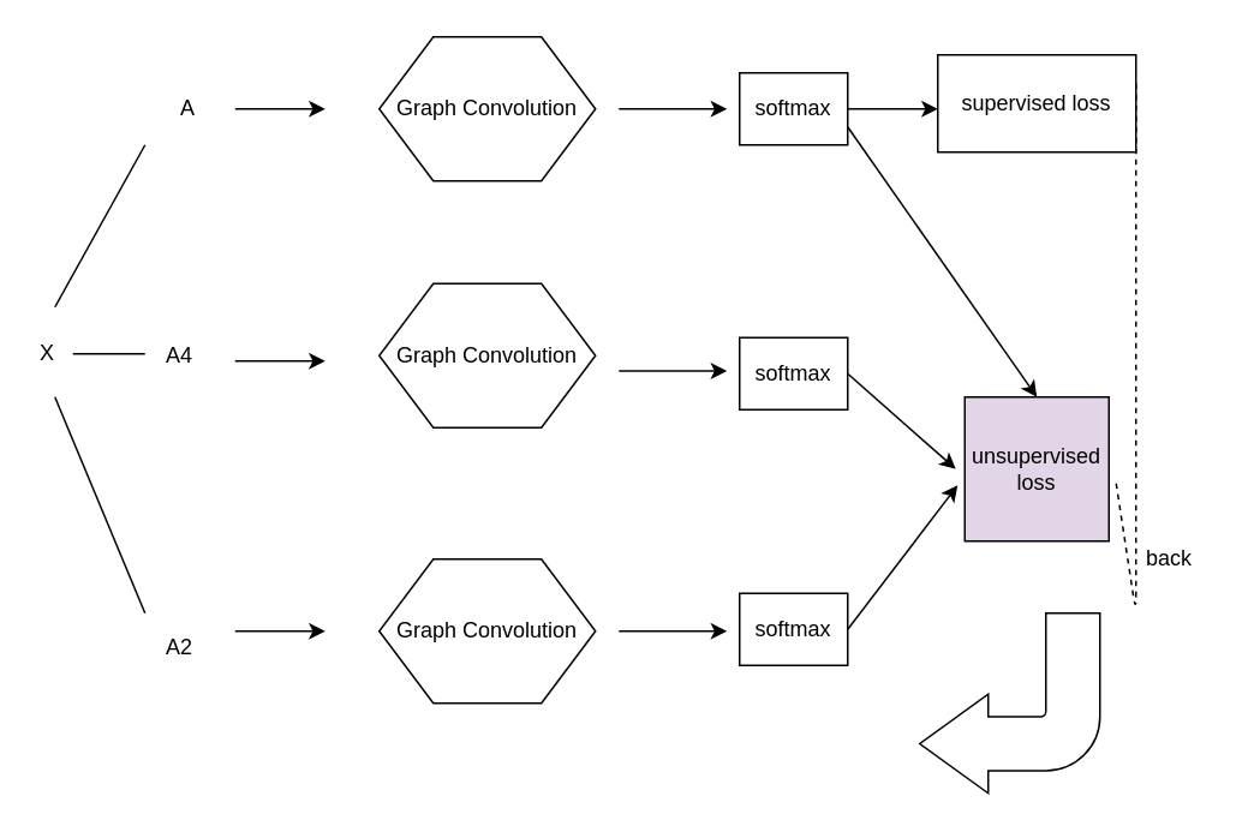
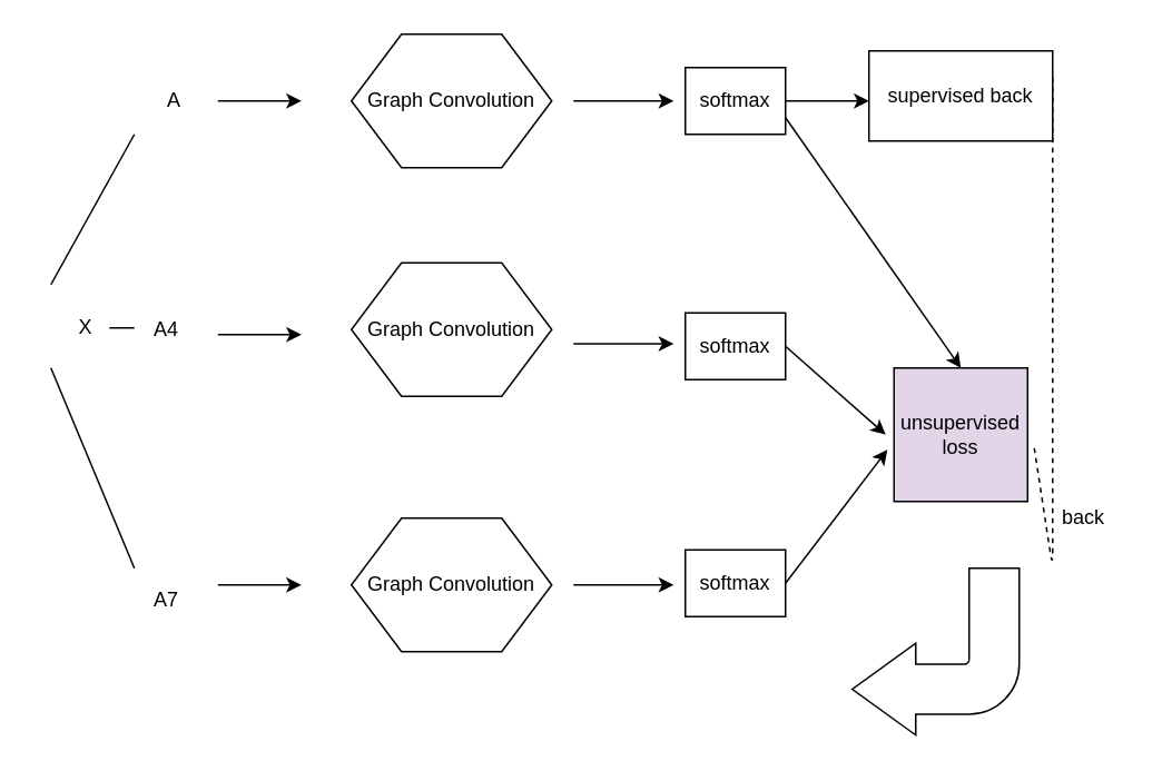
  <mxCell id="0" value="" />
  <mxCell id="1" parent="0" />
  <mxCell id="2" value="&lt;div title=&quot;Page 6&quot;&gt;&lt;p&gt;&lt;br&gt;&lt;/p&gt;&lt;/div&gt;" style="text;html=1;resizable=0;points=[];autosize=1;align=left;verticalAlign=top;spacingTop=-4;" vertex="1" parent="1"><mxGeometry x="77" y="84" width="20" height="40" as="geometry" /></mxCell>
  <mxCell id="3" value="A" style="text;html=1;resizable=0;points=[];autosize=1;align=left;verticalAlign=top;spacingTop=-4;" vertex="1" parent="1"><mxGeometry x="98" y="50" width="20" height="20" as="geometry" /></mxCell>
  <mxCell id="4" value="A4" style="text;html=1;resizable=0;points=[];autosize=1;align=left;verticalAlign=top;spacingTop=-4;" vertex="1" parent="1"><mxGeometry x="90" y="187" width="30" height="20" as="geometry" /></mxCell>
- <mxCell id="5" value="A2" style="text;html=1;resizable=0;points=[];autosize=1;align=left;verticalAlign=top;spacingTop=-4;" vertex="1" parent="1"><mxGeometry x="90" y="349" width="30" height="20" as="geometry" /></mxCell>
- <mxCell id="6" value="X" style="text;html=1;resizable=0;points=[];autosize=1;align=left;verticalAlign=top;spacingTop=-4;" vertex="1" parent="1"><mxGeometry x="20" y="186" width="20" height="20" as="geometry" /></mxCell>
+ <mxCell id="5" value="A7" style="text;html=1;resizable=0;points=[];autosize=1;align=left;verticalAlign=top;spacingTop=-4;" vertex="1" parent="1"><mxGeometry x="90" y="349" width="30" height="20" as="geometry" /></mxCell>
+ <mxCell id="6" value="X" style="text;html=1;resizable=0;points=[];autosize=1;align=left;verticalAlign=top;spacingTop=-4;" vertex="1" parent="1"><mxGeometry x="45" y="186" width="20" height="20" as="geometry" /></mxCell>
  <mxCell id="7" value="" style="endArrow=none;html=1;exitX=1;exitY=0.5;exitDx=0;exitDy=0;exitPerimeter=0;" edge="1" parent="1" source="6"><mxGeometry width="50" height="50" relative="1" as="geometry"><mxPoint x="20" y="440" as="sourcePoint" /><mxPoint x="80" y="196" as="targetPoint" /></mxGeometry></mxCell>
  <mxCell id="8" value="" style="endArrow=none;html=1;" edge="1" parent="1"><mxGeometry width="50" height="50" relative="1" as="geometry"><mxPoint x="30" y="170" as="sourcePoint" /><mxPoint x="80" y="80" as="targetPoint" /></mxGeometry></mxCell>
  <mxCell id="9" value="" style="endArrow=none;html=1;" edge="1" parent="1"><mxGeometry width="50" height="50" relative="1" as="geometry"><mxPoint x="30" y="220" as="sourcePoint" /><mxPoint x="80" y="340" as="targetPoint" /></mxGeometry></mxCell>
  <mxCell id="10" value="" style="endArrow=classic;html=1;" edge="1" parent="1"><mxGeometry width="50" height="50" relative="1" as="geometry"><mxPoint x="130" y="60" as="sourcePoint" /><mxPoint x="180" y="60" as="targetPoint" /></mxGeometry></mxCell>
  <mxCell id="11" value="" style="endArrow=classic;html=1;" edge="1" parent="1"><mxGeometry width="50" height="50" relative="1" as="geometry"><mxPoint x="130" y="200" as="sourcePoint" /><mxPoint x="180" y="200" as="targetPoint" /></mxGeometry></mxCell>
  <mxCell id="12" value="" style="endArrow=classic;html=1;" edge="1" parent="1"><mxGeometry width="50" height="50" relative="1" as="geometry"><mxPoint x="130" y="350" as="sourcePoint" /><mxPoint x="180" y="350" as="targetPoint" /></mxGeometry></mxCell>
  <mxCell id="13" value="Graph Convolution&lt;br&gt;" style="shape=hexagon;perimeter=hexagonPerimeter2;whiteSpace=wrap;html=1;" vertex="1" parent="1"><mxGeometry x="210" y="20" width="120" height="80" as="geometry" /></mxCell>
  <mxCell id="14" value="Graph Convolution" style="shape=hexagon;perimeter=hexagonPerimeter2;whiteSpace=wrap;html=1;" vertex="1" parent="1"><mxGeometry x="210" y="157" width="120" height="80" as="geometry" /></mxCell>
  <mxCell id="15" value="&lt;span&gt;Graph Convolution&lt;/span&gt;" style="shape=hexagon;perimeter=hexagonPerimeter2;whiteSpace=wrap;html=1;" vertex="1" parent="1"><mxGeometry x="210" y="310" width="120" height="80" as="geometry" /></mxCell>
  <mxCell id="16" value="" style="endArrow=classic;html=1;" edge="1" parent="1"><mxGeometry width="50" height="50" relative="1" as="geometry"><mxPoint x="343" y="60" as="sourcePoint" /><mxPoint x="403" y="60" as="targetPoint" /></mxGeometry></mxCell>
  <mxCell id="17" value="softmax" style="rounded=0;whiteSpace=wrap;html=1;" vertex="1" parent="1"><mxGeometry x="410" y="40" width="60" height="40" as="geometry" /></mxCell>
  <mxCell id="18" value="" style="endArrow=classic;html=1;" edge="1" parent="1"><mxGeometry width="50" height="50" relative="1" as="geometry"><mxPoint x="343" y="205.5" as="sourcePoint" /><mxPoint x="403" y="205.5" as="targetPoint" /></mxGeometry></mxCell>
  <mxCell id="19" value="" style="endArrow=classic;html=1;" edge="1" parent="1"><mxGeometry width="50" height="50" relative="1" as="geometry"><mxPoint x="343" y="350" as="sourcePoint" /><mxPoint x="403" y="350" as="targetPoint" /></mxGeometry></mxCell>
  <mxCell id="20" value="softmax" style="rounded=0;whiteSpace=wrap;html=1;" vertex="1" parent="1"><mxGeometry x="410" y="187" width="60" height="40" as="geometry" /></mxCell>
  <mxCell id="21" value="softmax" style="rounded=0;whiteSpace=wrap;html=1;" vertex="1" parent="1"><mxGeometry x="410" y="329" width="60" height="40" as="geometry" /></mxCell>
  <mxCell id="22" value="" style="endArrow=classic;html=1;exitX=1;exitY=0.5;exitDx=0;exitDy=0;" edge="1" parent="1" source="17"><mxGeometry width="50" height="50" relative="1" as="geometry"><mxPoint x="490" y="84" as="sourcePoint" /><mxPoint x="520" y="60" as="targetPoint" /></mxGeometry></mxCell>
- <mxCell id="23" value="supervised loss&lt;br&gt;" style="rounded=0;whiteSpace=wrap;html=1;" vertex="1" parent="1"><mxGeometry x="520" y="30" width="110" height="54" as="geometry" /></mxCell>
+ <mxCell id="23" value="supervised back&lt;br&gt;" style="rounded=0;whiteSpace=wrap;html=1;" vertex="1" parent="1"><mxGeometry x="520" y="30" width="110" height="54" as="geometry" /></mxCell>
  <mxCell id="24" value="unsupervised loss&lt;br&gt;" style="whiteSpace=wrap;html=1;aspect=fixed;fillColor=#e1d5e7;" vertex="1" parent="1"><mxGeometry x="535" y="220" width="80" height="80" as="geometry" /></mxCell>
  <mxCell id="25" value="" style="endArrow=classic;html=1;exitX=1;exitY=0.75;exitDx=0;exitDy=0;entryX=0.5;entryY=0;entryDx=0;entryDy=0;" edge="1" parent="1" source="17" target="24"><mxGeometry width="50" height="50" relative="1" as="geometry"><mxPoint x="460" y="170" as="sourcePoint" /><mxPoint x="510" y="120" as="targetPoint" /></mxGeometry></mxCell>
  <mxCell id="26" value="" style="endArrow=classic;html=1;exitX=1;exitY=0.5;exitDx=0;exitDy=0;" edge="1" parent="1" source="20"><mxGeometry width="50" height="50" relative="1" as="geometry"><mxPoint x="500" y="132" as="sourcePoint" /><mxPoint x="530" y="260" as="targetPoint" /></mxGeometry></mxCell>
  <mxCell id="27" value="" style="endArrow=classic;html=1;exitX=1;exitY=0.5;exitDx=0;exitDy=0;entryX=-0.05;entryY=0.613;entryDx=0;entryDy=0;entryPerimeter=0;" edge="1" parent="1" source="21" target="24"><mxGeometry width="50" height="50" relative="1" as="geometry"><mxPoint x="20" y="460" as="sourcePoint" /><mxPoint x="70" y="410" as="targetPoint" /></mxGeometry></mxCell>
  <mxCell id="28" value="" style="html=1;shadow=0;dashed=0;align=center;verticalAlign=middle;shape=mxgraph.arrows2.bendArrow;dy=15;dx=38;notch=0;arrowHead=55;rounded=1;rotation=180;" vertex="1" parent="1"><mxGeometry x="510" y="340" width="100" height="100" as="geometry" /></mxCell>
  <mxCell id="29" value="" style="endArrow=none;html=1;entryX=1;entryY=0.25;entryDx=0;entryDy=0;exitX=1.05;exitY=0.6;exitDx=0;exitDy=0;exitPerimeter=0;dashed=1;" edge="1" parent="1" source="24" target="23"><mxGeometry width="50" height="50" relative="1" as="geometry"><mxPoint x="650" y="212" as="sourcePoint" /><mxPoint x="700" y="162" as="targetPoint" /><Array as="points"><mxPoint x="630" y="340" /></Array></mxGeometry></mxCell>
  <mxCell id="30" value="back" style="text;html=1;resizable=0;points=[];autosize=1;align=left;verticalAlign=top;spacingTop=-4;" vertex="1" parent="1"><mxGeometry x="634" y="300" width="40" height="20" as="geometry" /></mxCell>
